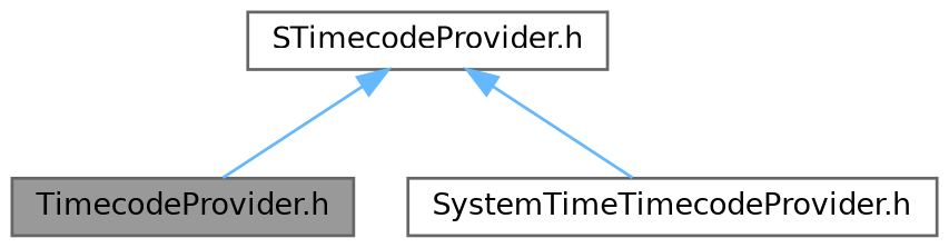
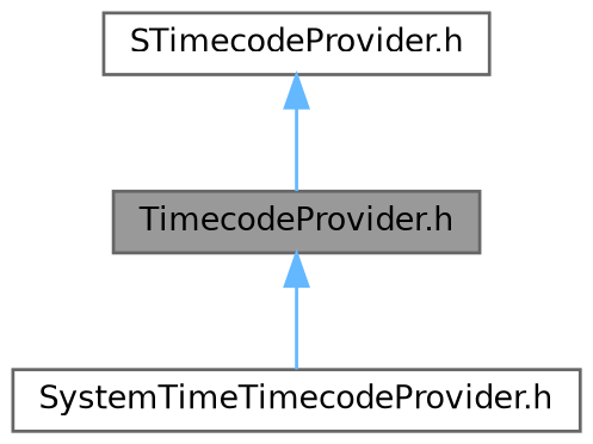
  digraph {
    node [color=grey40 fillcolor=white fontname=Helvetica fontsize=10 shape=box style=filled]
    edge [color=steelblue1 dir=back fontname=Helvetica fontsize=10 labelfontname=Helvetica labelfontsize=10 style=solid]
    n1 [color=gray40 fillcolor=grey60 fontcolor=black height=0.2 label="TimecodeProvider.h" width=0.4]
    n2 [height=0.2 label="SystemTimeTimecodeProvider.h" width=0.4]
    n3 [height=0.2 label="STimecodeProvider.h" width=0.4]
-   n3 -> n2
+   n1 -> n2
    n3 -> n1
  }
